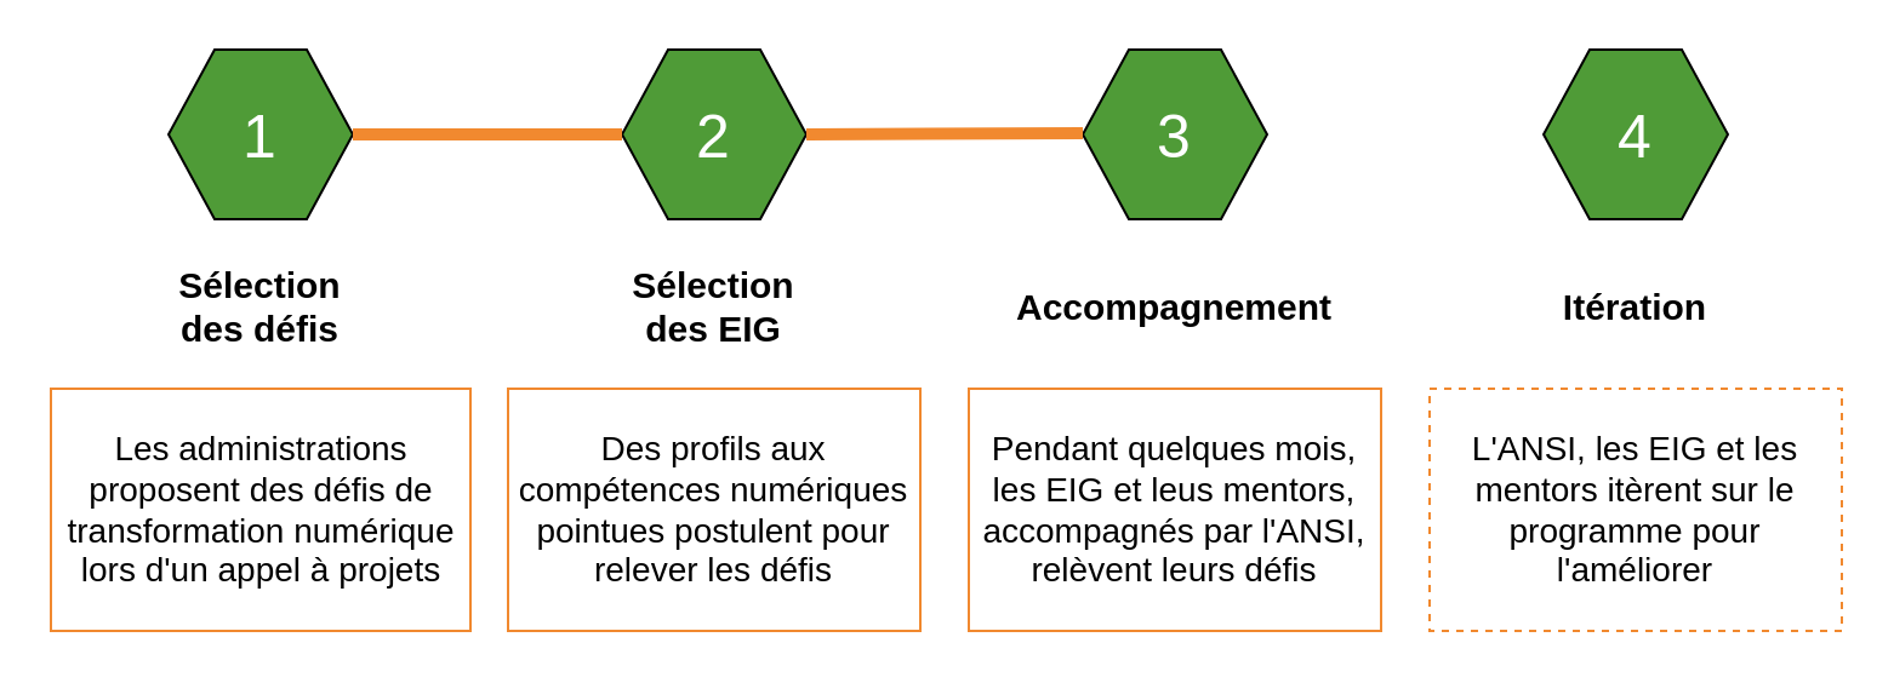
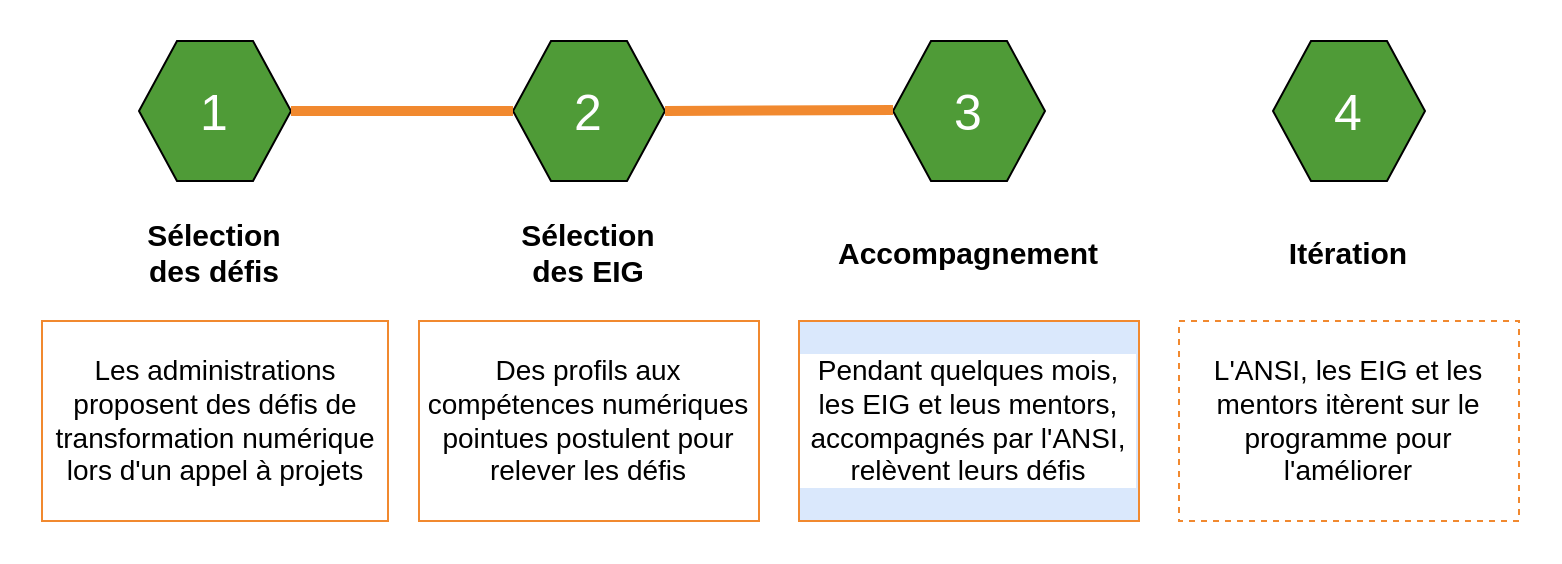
  <mxCell id="0" />
  <mxCell id="1" parent="0" />
  <mxCell id="2" value="&lt;font style=&quot;font-size: 25px;&quot;&gt;1&lt;/font&gt;" style="shape=hexagon;perimeter=hexagonPerimeter2;whiteSpace=wrap;html=1;labelBackgroundColor=#4F9B37;fillColor=#4F9B37;fontColor=#FFFFFF;labelBorderColor=none;strokeColor=#000000;fontSize=25;" vertex="1" parent="1"><mxGeometry x="69" y="20" width="76" height="70" as="geometry" /></mxCell>
  <mxCell id="3" value="&lt;font style=&quot;font-size: 25px&quot;&gt;2&lt;/font&gt;" style="shape=hexagon;perimeter=hexagonPerimeter2;whiteSpace=wrap;html=1;labelBackgroundColor=#4F9B37;fillColor=#4F9B37;fontColor=#FFFFFF;labelBorderColor=none;strokeColor=#000000;fontSize=25;" vertex="1" parent="1"><mxGeometry x="256" y="20" width="76" height="70" as="geometry" /></mxCell>
  <mxCell id="4" value="&lt;font style=&quot;font-size: 25px&quot;&gt;4&lt;/font&gt;" style="shape=hexagon;perimeter=hexagonPerimeter2;whiteSpace=wrap;html=1;labelBackgroundColor=#4F9B37;fillColor=#4F9B37;fontColor=#FFFFFF;labelBorderColor=none;strokeColor=#000000;fontSize=25;" vertex="1" parent="1"><mxGeometry x="636" y="20" width="76" height="70" as="geometry" /></mxCell>
  <mxCell id="5" value="" style="endArrow=none;html=1;fontSize=25;fontColor=#FFFFFF;entryX=0;entryY=0.5;entryDx=0;entryDy=0;exitX=1;exitY=0.5;exitDx=0;exitDy=0;strokeColor=#F1892F;strokeWidth=5;targetPerimeterSpacing=0;endSize=6;" edge="1" parent="1" source="2" target="3"><mxGeometry width="50" height="50" relative="1" as="geometry"><mxPoint x="329" y="65" as="sourcePoint" /><mxPoint x="379" y="15" as="targetPoint" /></mxGeometry></mxCell>
  <mxCell id="6" value="&lt;span style=&quot;white-space: normal; font-size: 14px;&quot;&gt;Les administrations proposent des défis de transformation numérique lors d'un appel à projets&lt;/span&gt;" style="rounded=0;whiteSpace=wrap;html=1;labelBackgroundColor=#ffffff;strokeColor=#F1892F;fillColor=#FFFFFF;fontSize=14;fontColor=#000;" vertex="1" parent="1"><mxGeometry x="20.5" y="160" width="173" height="100" as="geometry" /></mxCell>
  <mxCell id="7" value="&lt;span style=&quot;white-space: normal ; font-size: 14px&quot;&gt;Des profils aux compétences numériques pointues postulent pour relever les défis&lt;/span&gt;" style="rounded=0;whiteSpace=wrap;html=1;labelBackgroundColor=#ffffff;strokeColor=#F1892F;fillColor=#FFFFFF;fontSize=14;fontColor=#000;" vertex="1" parent="1"><mxGeometry x="209" y="160" width="170" height="100" as="geometry" /></mxCell>
- <mxCell id="8" value="&lt;span style=&quot;white-space: normal ; font-size: 14px&quot;&gt;Pendant quelques mois, les EIG et leus mentors, accompagnés par l'ANSI, relèvent leurs défis&lt;/span&gt;" style="rounded=0;whiteSpace=wrap;html=1;labelBackgroundColor=#ffffff;strokeColor=#F1892F;fillColor=#FFFFFF;fontSize=14;fontColor=#000;" vertex="1" parent="1"><mxGeometry x="399" y="160" width="170" height="100" as="geometry" /></mxCell>
+ <mxCell id="8" value="&lt;span style=&quot;white-space: normal ; font-size: 14px&quot;&gt;Pendant quelques mois, les EIG et leus mentors, accompagnés par l'ANSI, relèvent leurs défis&lt;/span&gt;" style="rounded=0;whiteSpace=wrap;html=1;labelBackgroundColor=#ffffff;strokeColor=#F1892F;fillColor=#dae8fc;fontSize=14;fontColor=#000;" vertex="1" parent="1"><mxGeometry x="399" y="160" width="170" height="100" as="geometry" /></mxCell>
  <mxCell id="9" value="&lt;font style=&quot;font-size: 25px&quot;&gt;3&lt;/font&gt;" style="shape=hexagon;perimeter=hexagonPerimeter2;whiteSpace=wrap;html=1;labelBackgroundColor=#4F9B37;fillColor=#4F9B37;fontColor=#FFFFFF;labelBorderColor=none;strokeColor=#000000;fontSize=25;" vertex="1" parent="1"><mxGeometry x="446" y="20" width="76" height="70" as="geometry" /></mxCell>
  <mxCell id="10" value="&lt;span style=&quot;white-space: normal ; font-size: 14px&quot;&gt;L'ANSI, les EIG et les mentors itèrent sur le programme pour l'améliorer&lt;/span&gt;" style="rounded=0;whiteSpace=wrap;html=1;labelBackgroundColor=#ffffff;strokeColor=#F1892F;fillColor=#FFFFFF;fontSize=14;fontColor=#000;dashed=1;" vertex="1" parent="1"><mxGeometry x="589" y="160" width="170" height="100" as="geometry" /></mxCell>
  <mxCell id="11" value="" style="endArrow=none;html=1;fontSize=25;fontColor=#FFFFFF;entryX=0;entryY=0.5;entryDx=0;entryDy=0;strokeColor=#F1892F;strokeWidth=5;targetPerimeterSpacing=0;endSize=6;exitX=1;exitY=0.5;exitDx=0;exitDy=0;" edge="1" parent="1" source="3"><mxGeometry width="50" height="50" relative="1" as="geometry"><mxPoint x="349" y="55" as="sourcePoint" /><mxPoint x="446" y="54.5" as="targetPoint" /></mxGeometry></mxCell>
  <mxCell id="12" value="Sélection des défis" style="text;html=1;strokeColor=none;fillColor=none;align=center;verticalAlign=middle;whiteSpace=wrap;rounded=0;labelBackgroundColor=#FFFFFF;fontSize=15;fontColor=#000000;fontStyle=1" vertex="1" parent="1"><mxGeometry x="87" y="116" width="40" height="20" as="geometry" /></mxCell>
  <mxCell id="13" value="Sélection des EIG" style="text;html=1;strokeColor=none;fillColor=none;align=center;verticalAlign=middle;whiteSpace=wrap;rounded=0;labelBackgroundColor=#FFFFFF;fontSize=15;fontColor=#000000;fontStyle=1" vertex="1" parent="1"><mxGeometry x="274" y="116" width="40" height="20" as="geometry" /></mxCell>
  <mxCell id="14" value="Accompagnement" style="text;html=1;strokeColor=none;fillColor=none;align=center;verticalAlign=middle;whiteSpace=wrap;rounded=0;labelBackgroundColor=#FFFFFF;fontSize=15;fontColor=#000000;fontStyle=1" vertex="1" parent="1"><mxGeometry x="464" y="116" width="40" height="20" as="geometry" /></mxCell>
  <mxCell id="15" value="Itération" style="text;html=1;strokeColor=none;fillColor=none;align=center;verticalAlign=middle;whiteSpace=wrap;rounded=0;labelBackgroundColor=#FFFFFF;fontSize=15;fontColor=#000000;fontStyle=1" vertex="1" parent="1"><mxGeometry x="654" y="116" width="40" height="20" as="geometry" /></mxCell>
